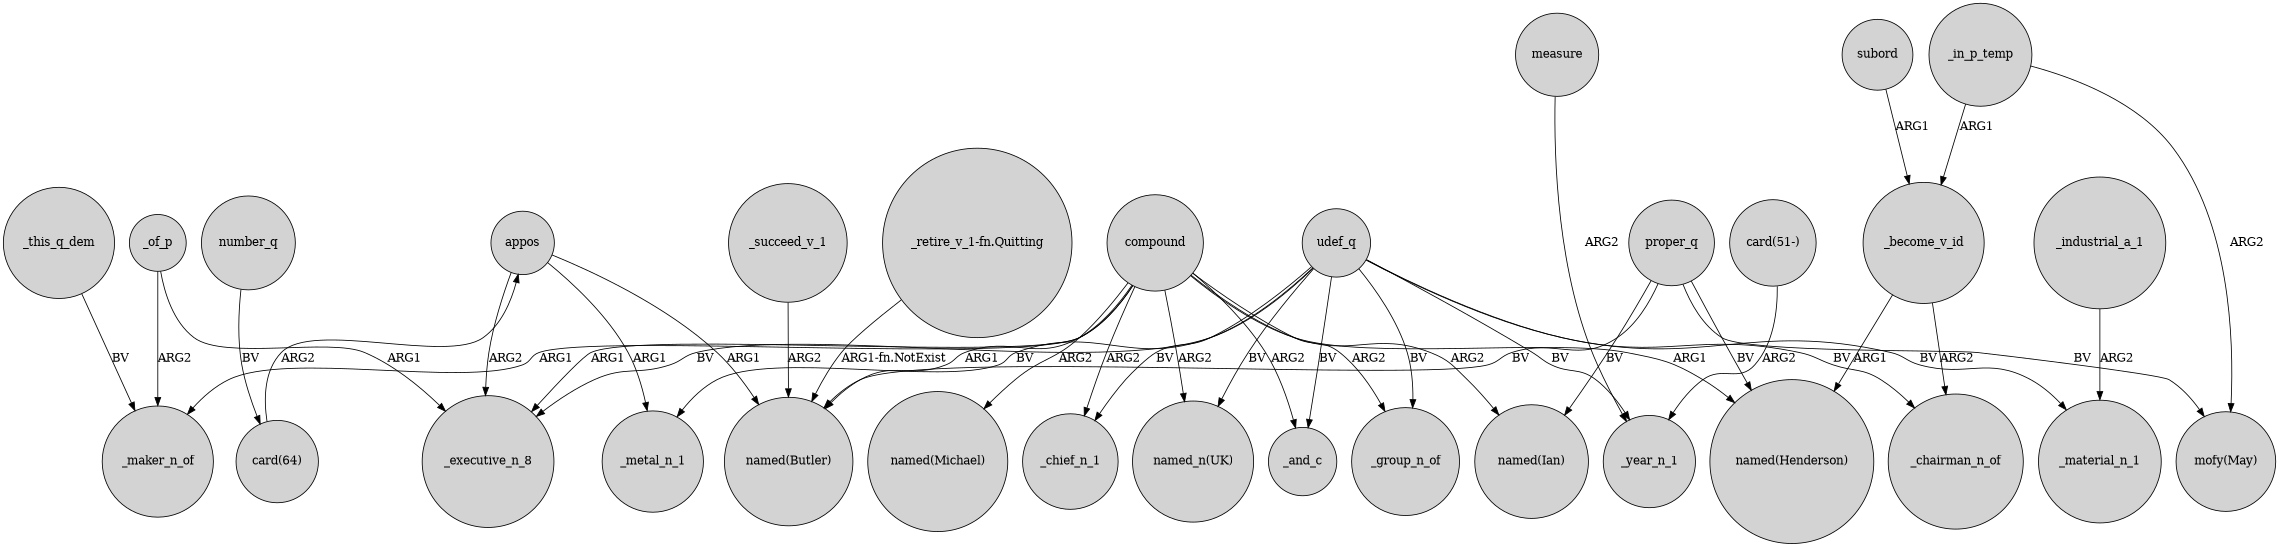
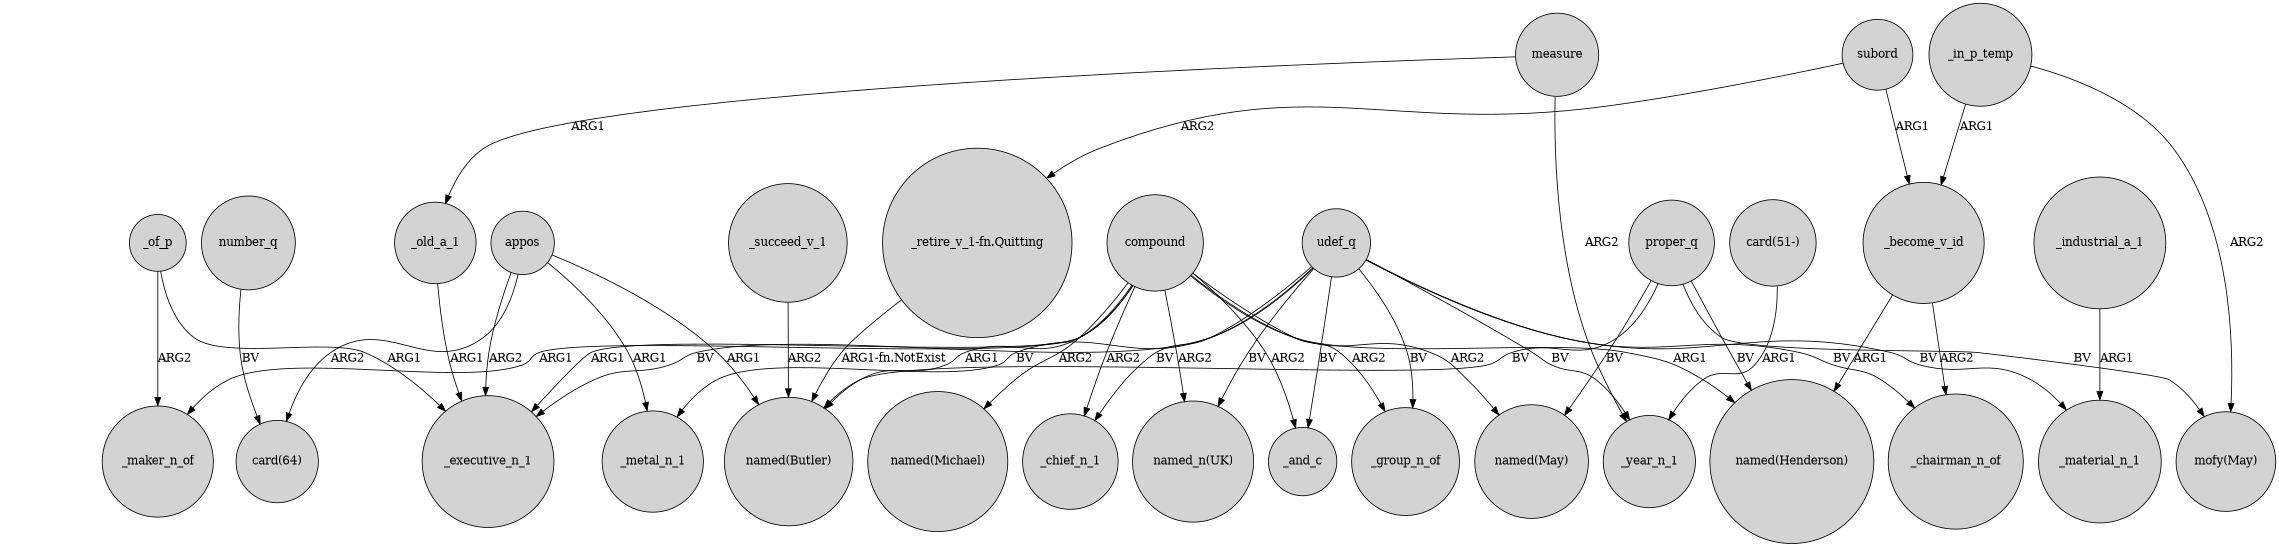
  digraph {
    node [shape=circle style=filled]
    _succeed_v_1
    "named(Butler)"
    _of_p
-   _executive_n_1 [label=_executive_n_8]
+   _executive_n_1
    _maker_n_of
    udef_q
    "named_n(UK)"
    _year_n_1
    _material_n_1
    _chief_n_1
    _chairman_n_of
    _and_c
    _metal_n_1
    _group_n_of
+   _old_a_1
    measure
    appos
    "card(64)"
    compound
    "named(Henderson)"
    "named(Michael)"
-   "named(Ian)"
+   "named(Ian)" [label="named(May)"]
    proper_q
    "mofy(May)"
    _industrial_a_1
    _in_p_temp
    _become_v_id
    "card(51-)"
    number_q
-   _this_q_dem
    "_retire_v_1-fn.Quitting"
    subord
    _succeed_v_1 -> "named(Butler)" [label=ARG2]
    _of_p -> _executive_n_1 [label=ARG1]
    _of_p -> _maker_n_of [label=ARG2]
    udef_q -> _executive_n_1 [label=BV]
    udef_q -> "named_n(UK)" [label=BV]
    udef_q -> _year_n_1 [label=BV]
    udef_q -> _material_n_1 [label=BV]
    udef_q -> _chief_n_1 [label=BV]
    udef_q -> _chairman_n_of [label=BV]
    udef_q -> _and_c [label=BV]
    udef_q -> _metal_n_1 [label=BV]
    udef_q -> _group_n_of [label=BV]
+   _old_a_1 -> _executive_n_1 [label=ARG1]
    measure -> _year_n_1 [label=ARG2]
+   measure -> _old_a_1 [label=ARG1]
    appos -> "named(Butler)" [label=ARG1]
    appos -> _executive_n_1 [label=ARG2]
    appos -> _metal_n_1 [label=ARG1]
-   "card(64)" -> appos [label=ARG2]
+   appos -> "card(64)" [label=ARG2]
    compound -> "named(Butler)" [label=ARG1]
    compound -> _executive_n_1 [label=ARG1]
    compound -> _maker_n_of [label=ARG1]
    compound -> "named_n(UK)" [label=ARG2]
    compound -> _chief_n_1 [label=ARG2]
    compound -> _and_c [label=ARG2]
    compound -> _group_n_of [label=ARG2]
    compound -> "named(Henderson)" [label=ARG1]
    compound -> "named(Michael)" [label=ARG2]
    compound -> "named(Ian)" [label=ARG2]
    proper_q -> "named(Butler)" [label=BV]
    proper_q -> "named(Henderson)" [label=BV]
    proper_q -> "named(Ian)" [label=BV]
    proper_q -> "mofy(May)" [label=BV]
-   _industrial_a_1 -> _material_n_1 [label=ARG2]
+   _industrial_a_1 -> _material_n_1 [label=ARG1]
    _in_p_temp -> "mofy(May)" [label=ARG2]
    _in_p_temp -> _become_v_id [label=ARG1]
    _become_v_id -> _chairman_n_of [label=ARG2]
    _become_v_id -> "named(Henderson)" [label=ARG1]
-   "card(51-)" -> _year_n_1 [label=ARG2]
+   "card(51-)" -> _year_n_1 [label=ARG1]
    number_q -> "card(64)" [label=BV]
-   _this_q_dem -> _maker_n_of [label=BV]
    "_retire_v_1-fn.Quitting" -> "named(Butler)" [label="ARG1-fn.NotExist"]
    subord -> _become_v_id [label=ARG1]
+   subord -> "_retire_v_1-fn.Quitting" [label=ARG2]
  }
